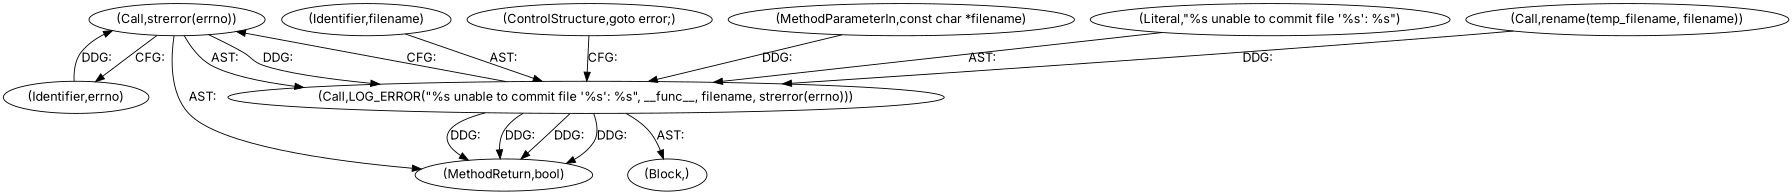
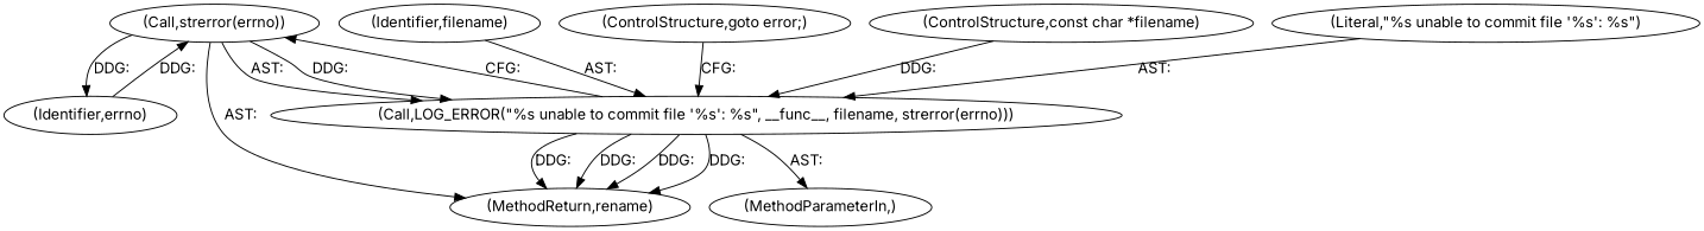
  digraph {
    fontname=Inter
    node [fontname=Inter]
    edge [fontname=Inter]
    n1 [label="(Call,strerror(errno))"]
    n2 [label="(Call,LOG_ERROR(\"%s unable to commit file '%s': %s\", __func__, filename, strerror(errno)))"]
-   n3 [label="(MethodReturn,bool)"]
+   n3 [label="(MethodReturn,rename)"]
    n4 [label="(Identifier,errno)"]
-   n5 [label="(Block,)"]
+   n5 [label="(MethodParameterIn,)"]
    n6 [label="(Identifier,filename)"]
    n7 [label="(ControlStructure,goto error;)"]
-   n8 [label="(MethodParameterIn,const char *filename)"]
+   n8 [label="(ControlStructure,const char *filename)"]
    n9 [label="(Literal,\"%s unable to commit file '%s': %s\")"]
-   n10 [label="(Call,rename(temp_filename, filename))"]
    n1 -> n2 [label="AST: "]
    n1 -> n2 [label="DDG: "]
    n1 -> n3 [label="AST: "]
-   n1 -> n4 [label="CFG: "]
+   n1 -> n4 [label="DDG: "]
    n2 -> n1 [label="CFG: "]
    n2 -> n3 [label="DDG: "]
    n2 -> n3 [label="DDG: "]
    n2 -> n3 [label="DDG: "]
    n2 -> n3 [label="DDG: "]
    n2 -> n5 [label="AST: "]
    n4 -> n1 [label="DDG: "]
    n6 -> n2 [label="AST: "]
    n7 -> n2 [label="CFG: "]
    n8 -> n2 [label="DDG: "]
    n9 -> n2 [label="AST: "]
-   n10 -> n2 [label="DDG: "]
  }
